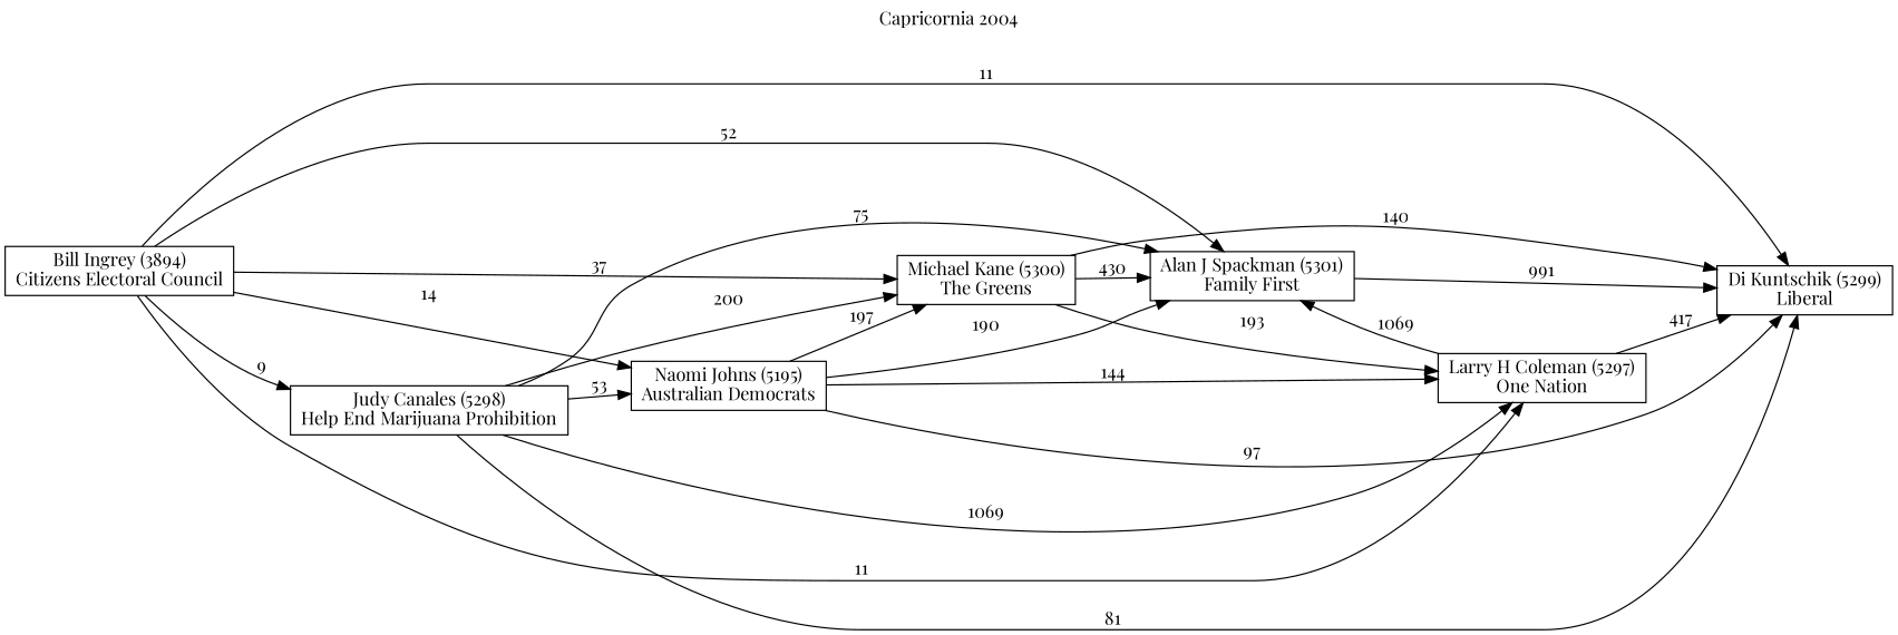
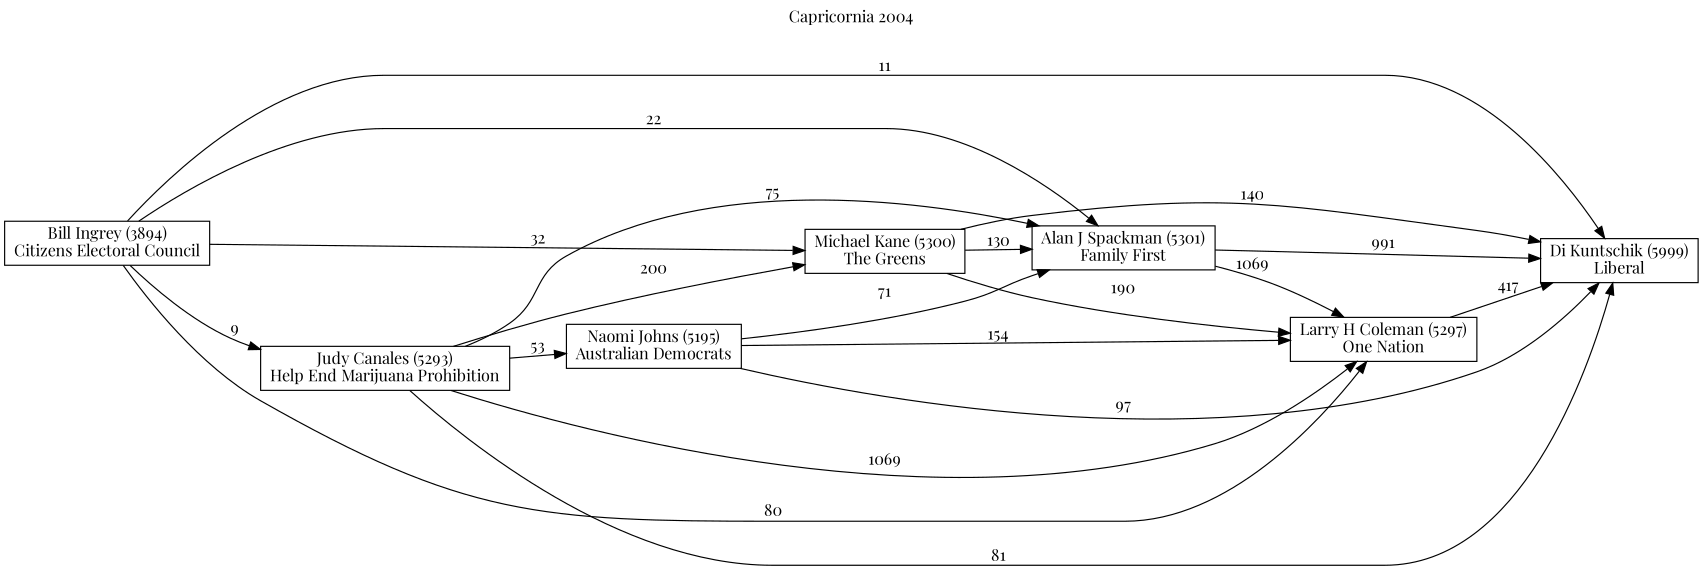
  digraph {
    fontname="Playfair Display"
    label="Capricornia 2004"
    labelloc=t
    mclimit=10
    rankdir=LR
    node [fontname="Playfair Display" shape=box]
    edge [fontname="Playfair Display"]
-   n1 [label="Di Kuntschik (5299)\nLiberal"]
+   n1 [label="Di Kuntschik (5999)\nLiberal"]
    n2 [label="Alan J Spackman (5301)\nFamily First"]
    n3 [label="Larry H Coleman (5297)\nOne Nation"]
    n4 [label="Michael Kane (5300)\nThe Greens"]
    n5 [label="Naomi Johns (5195)\nAustralian Democrats"]
-   n6 [label="Judy Canales (5298)\nHelp End Marijuana Prohibition"]
+   n6 [label="Judy Canales (5293)\nHelp End Marijuana Prohibition"]
    n7 [label="Bill Ingrey (3894)\nCitizens Electoral Council"]
    n2 -> n1 [label=991]
    n3 -> n1 [label=417]
-   n3 -> n2 [label=1069]
+   n2 -> n3 [label=1069]
    n4 -> n1 [label=140]
-   n4 -> n2 [label=430]
-   n4 -> n3 [label=193]
+   n4 -> n2 [label=130]
+   n4 -> n3 [label=190]
    n5 -> n1 [label=97]
-   n5 -> n2 [label=190]
-   n5 -> n3 [label=144]
-   n5 -> n4 [label=197]
+   n5 -> n2 [label=71]
+   n5 -> n3 [label=154]
    n6 -> n1 [label=81]
    n6 -> n2 [label=75]
    n6 -> n3 [label=1069]
    n6 -> n4 [label=200]
    n6 -> n5 [label=53]
    n7 -> n1 [label=11]
-   n7 -> n2 [label=52]
-   n7 -> n3 [label=11]
-   n7 -> n4 [label=37]
-   n7 -> n5 [label=14]
+   n7 -> n2 [label=22]
+   n7 -> n3 [label=80]
+   n7 -> n4 [label=32]
    n7 -> n6 [label=9]
  }
